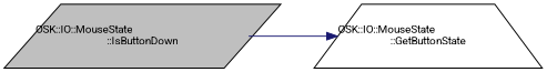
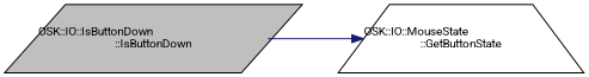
  digraph {
    rankdir=LR
    fontname=Roboto
    node [color=black fontname=Roboto fontsize=10 style=filled]
-   n1 [fillcolor=grey75 fontcolor=black height=0.2 label="OSK::IO::MouseState\l::IsButtonDown" shape=parallelogram width=0.4]
+   n1 [fillcolor=grey75 fontcolor=black height=0.2 label="OSK::IO::IsButtonDown\l::IsButtonDown" shape=parallelogram width=0.4]
    n2 [fillcolor=white height=0.2 label="OSK::IO::MouseState\l::GetButtonState" shape=trapezium width=0.4]
    n1 -> n2 [color=midnightblue fontname=Roboto fontsize=10 labelfontname=Helvetica labelfontsize=10 style=solid]
  }
